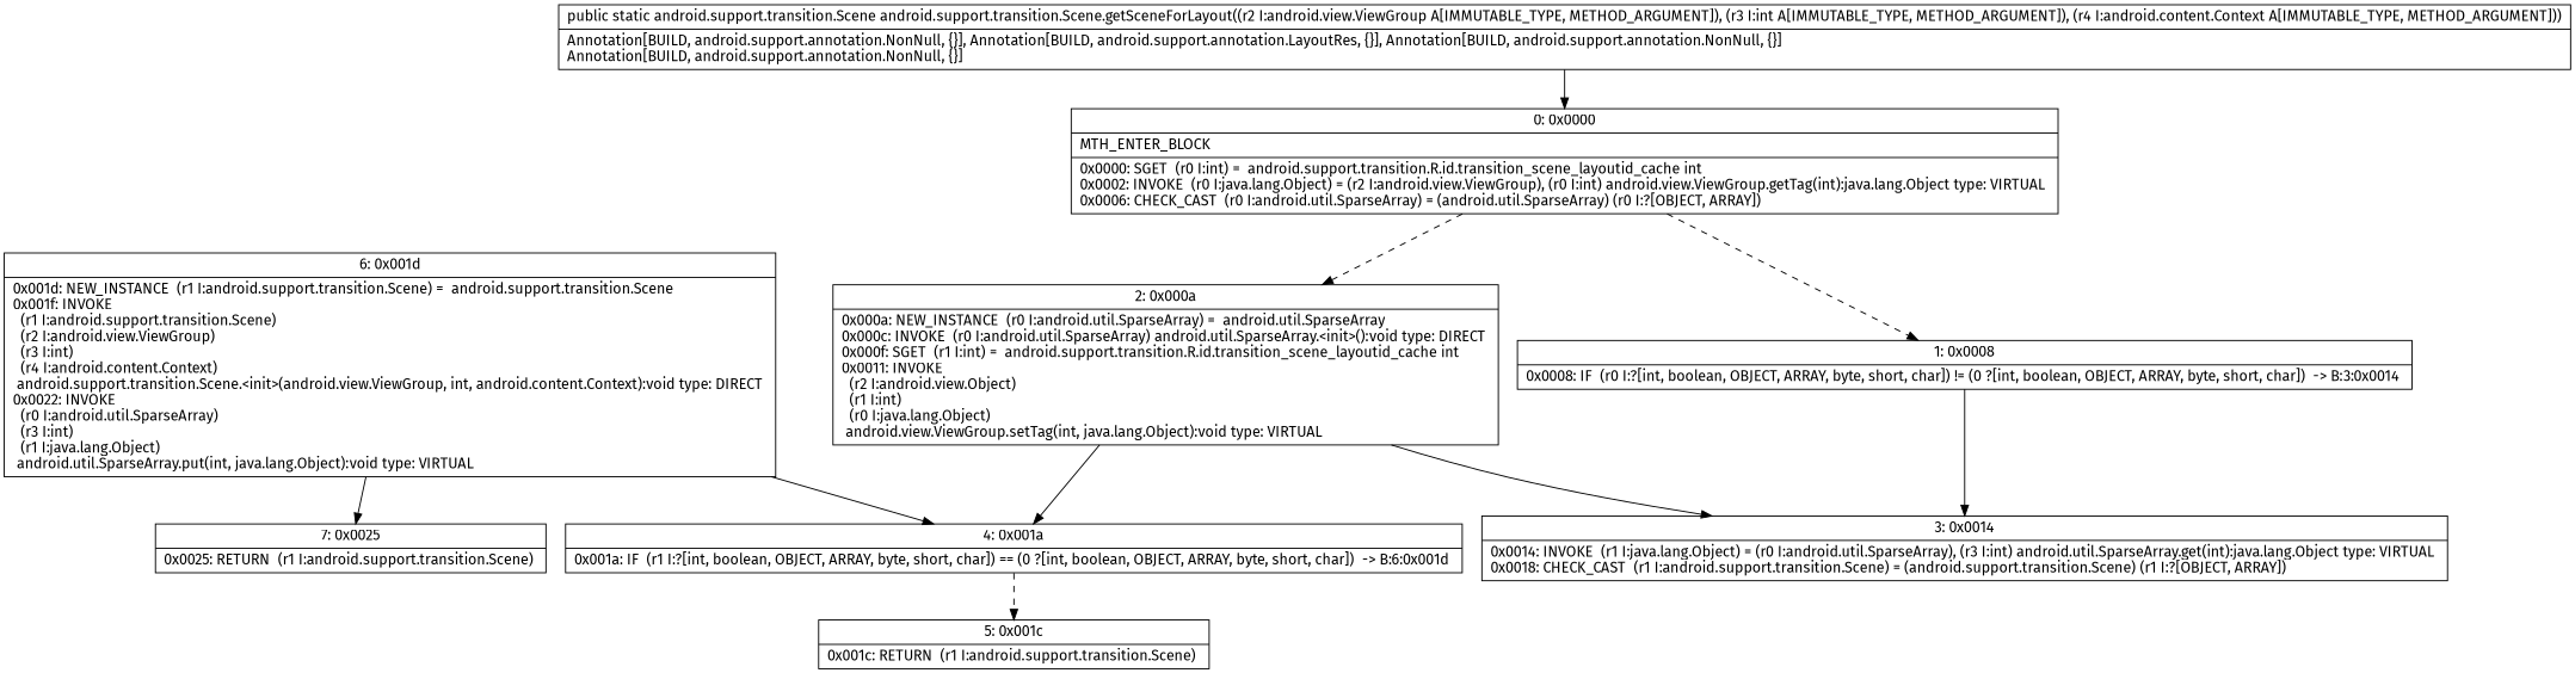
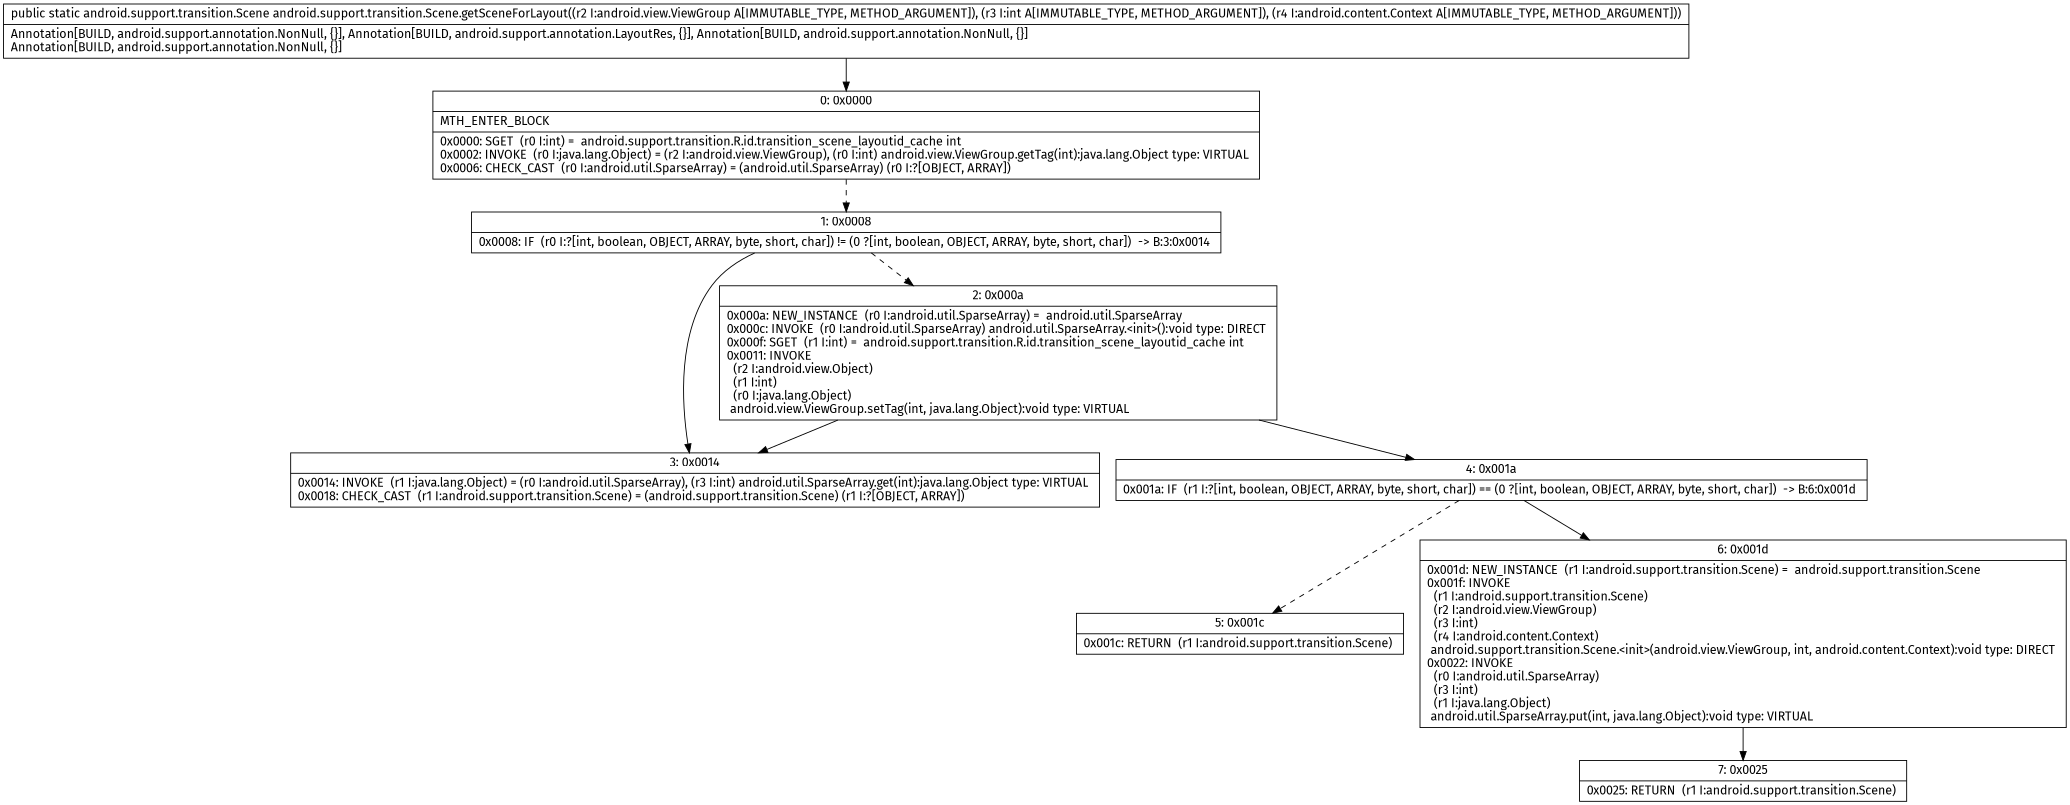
  digraph {
    fontname="Fira Sans"
    node [fontname="Fira Sans" shape=record]
    edge [fontname="Fira Sans"]
    n1 [label="{0\:\ 0x0000|MTH_ENTER_BLOCK\l|0x0000: SGET  (r0 I:int) =  android.support.transition.R.id.transition_scene_layoutid_cache int \l0x0002: INVOKE  (r0 I:java.lang.Object) = (r2 I:android.view.ViewGroup), (r0 I:int) android.view.ViewGroup.getTag(int):java.lang.Object type: VIRTUAL \l0x0006: CHECK_CAST  (r0 I:android.util.SparseArray) = (android.util.SparseArray) (r0 I:?[OBJECT, ARRAY]) \l}"]
    n2 [label="{1\:\ 0x0008|0x0008: IF  (r0 I:?[int, boolean, OBJECT, ARRAY, byte, short, char]) != (0 ?[int, boolean, OBJECT, ARRAY, byte, short, char])  \-\> B:3:0x0014 \l}"]
    n3 [label="{2\:\ 0x000a|0x000a: NEW_INSTANCE  (r0 I:android.util.SparseArray) =  android.util.SparseArray \l0x000c: INVOKE  (r0 I:android.util.SparseArray) android.util.SparseArray.\<init\>():void type: DIRECT \l0x000f: SGET  (r1 I:int) =  android.support.transition.R.id.transition_scene_layoutid_cache int \l0x0011: INVOKE  \l  (r2 I:android.view.Object)\l  (r1 I:int)\l  (r0 I:java.lang.Object)\l android.view.ViewGroup.setTag(int, java.lang.Object):void type: VIRTUAL \l}"]
    n4 [label="{3\:\ 0x0014|0x0014: INVOKE  (r1 I:java.lang.Object) = (r0 I:android.util.SparseArray), (r3 I:int) android.util.SparseArray.get(int):java.lang.Object type: VIRTUAL \l0x0018: CHECK_CAST  (r1 I:android.support.transition.Scene) = (android.support.transition.Scene) (r1 I:?[OBJECT, ARRAY]) \l}"]
    n5 [label="{4\:\ 0x001a|0x001a: IF  (r1 I:?[int, boolean, OBJECT, ARRAY, byte, short, char]) == (0 ?[int, boolean, OBJECT, ARRAY, byte, short, char])  \-\> B:6:0x001d \l}"]
    n6 [label="{5\:\ 0x001c|0x001c: RETURN  (r1 I:android.support.transition.Scene) \l}"]
    n7 [label="{6\:\ 0x001d|0x001d: NEW_INSTANCE  (r1 I:android.support.transition.Scene) =  android.support.transition.Scene \l0x001f: INVOKE  \l  (r1 I:android.support.transition.Scene)\l  (r2 I:android.view.ViewGroup)\l  (r3 I:int)\l  (r4 I:android.content.Context)\l android.support.transition.Scene.\<init\>(android.view.ViewGroup, int, android.content.Context):void type: DIRECT \l0x0022: INVOKE  \l  (r0 I:android.util.SparseArray)\l  (r3 I:int)\l  (r1 I:java.lang.Object)\l android.util.SparseArray.put(int, java.lang.Object):void type: VIRTUAL \l}"]
    n8 [label="{7\:\ 0x0025|0x0025: RETURN  (r1 I:android.support.transition.Scene) \l}"]
    n9 [label="{public static android.support.transition.Scene android.support.transition.Scene.getSceneForLayout((r2 I:android.view.ViewGroup A[IMMUTABLE_TYPE, METHOD_ARGUMENT]), (r3 I:int A[IMMUTABLE_TYPE, METHOD_ARGUMENT]), (r4 I:android.content.Context A[IMMUTABLE_TYPE, METHOD_ARGUMENT]))  | Annotation[BUILD, android.support.annotation.NonNull, \{\}], Annotation[BUILD, android.support.annotation.LayoutRes, \{\}], Annotation[BUILD, android.support.annotation.NonNull, \{\}]\lAnnotation[BUILD, android.support.annotation.NonNull, \{\}]\l}"]
    n1 -> n2 [style=dashed]
-   n1 -> n3 [style=dashed]
+   n2 -> n3 [style=dashed]
    n2 -> n4
    n3 -> n4
    n3 -> n5
    n5 -> n6 [style=dashed]
-   n7 -> n5
+   n5 -> n7
    n7 -> n8
    n9 -> n1
  }
